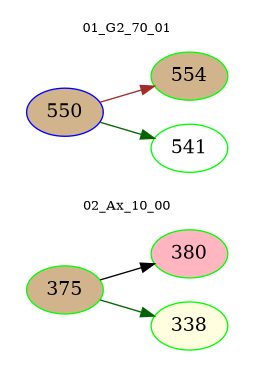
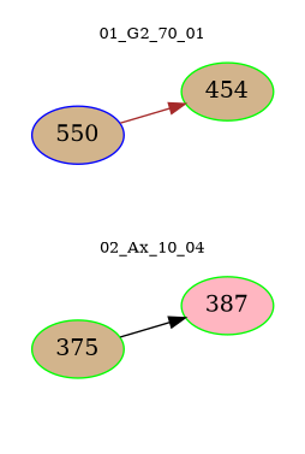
  digraph {
    rankdir=LR
    node [color=green fillcolor=tan style=filled]
    edge [color=darkgreen]
    n1 [label=375]
-   n2 [fillcolor=lightyellow label=338]
-   n3 [fillcolor=lightpink label=380]
+   n3 [fillcolor=lightpink label=387]
    n4 [color=blue label=550]
-   n5 [fillcolor=white label=541]
-   n6 [label=554]
+   n6 [label=454]
    subgraph cluster_1 {
      color=white
      fontsize=10
-     label="02_Ax_10_00"
+     label="02_Ax_10_04"
      n1
-     n2
      n3
    }
    subgraph cluster_2 {
      color=white
      fontsize=10
      label="01_G2_70_01"
      n4
-     n5
      n6
    }
-   n1 -> n2
    n1 -> n3 [color=black]
-   n4 -> n5
    n4 -> n6 [color=brown]
  }
